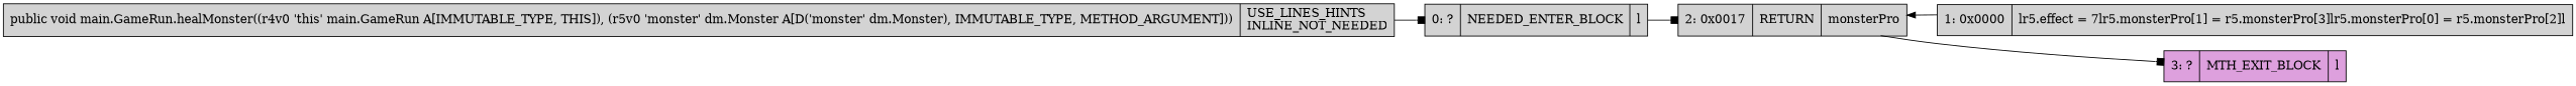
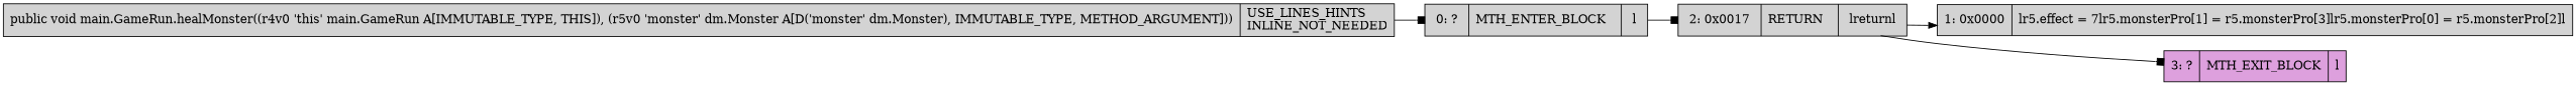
  digraph {
    fontname="DejaVu Serif"
    rankdir=LR
    node [fillcolor=lightgrey fontname="DejaVu Serif" shape=record style=filled]
    edge [arrowhead=box fontname="DejaVu Serif"]
-   n1 [label="{0\:\ ?|NEEDED_ENTER_BLOCK\l|l}"]
-   n2 [label="{2\:\ 0x0017|RETURN\l|monsterPro}"]
+   n1 [label="{0\:\ ?|MTH_ENTER_BLOCK\l|l}"]
+   n2 [label="{2\:\ 0x0017|RETURN\l|lreturnl}"]
    n3 [label="{1\:\ 0x0000|lr5.effect = 7lr5.monsterPro[1] = r5.monsterPro[3]lr5.monsterPro[0] = r5.monsterPro[2]l}"]
    n4 [fillcolor=plum label="{3\:\ ?|MTH_EXIT_BLOCK\l|l}"]
    n5 [label="{public void main.GameRun.healMonster((r4v0 'this' main.GameRun A[IMMUTABLE_TYPE, THIS]), (r5v0 'monster' dm.Monster A[D('monster' dm.Monster), IMMUTABLE_TYPE, METHOD_ARGUMENT]))  | USE_LINES_HINTS\lINLINE_NOT_NEEDED\l}"]
    n1 -> n2
    n2 -> n4
-   n3 -> n2 [arrowhead=normal]
+   n2 -> n3 [arrowhead=normal]
    n5 -> n1
  }
